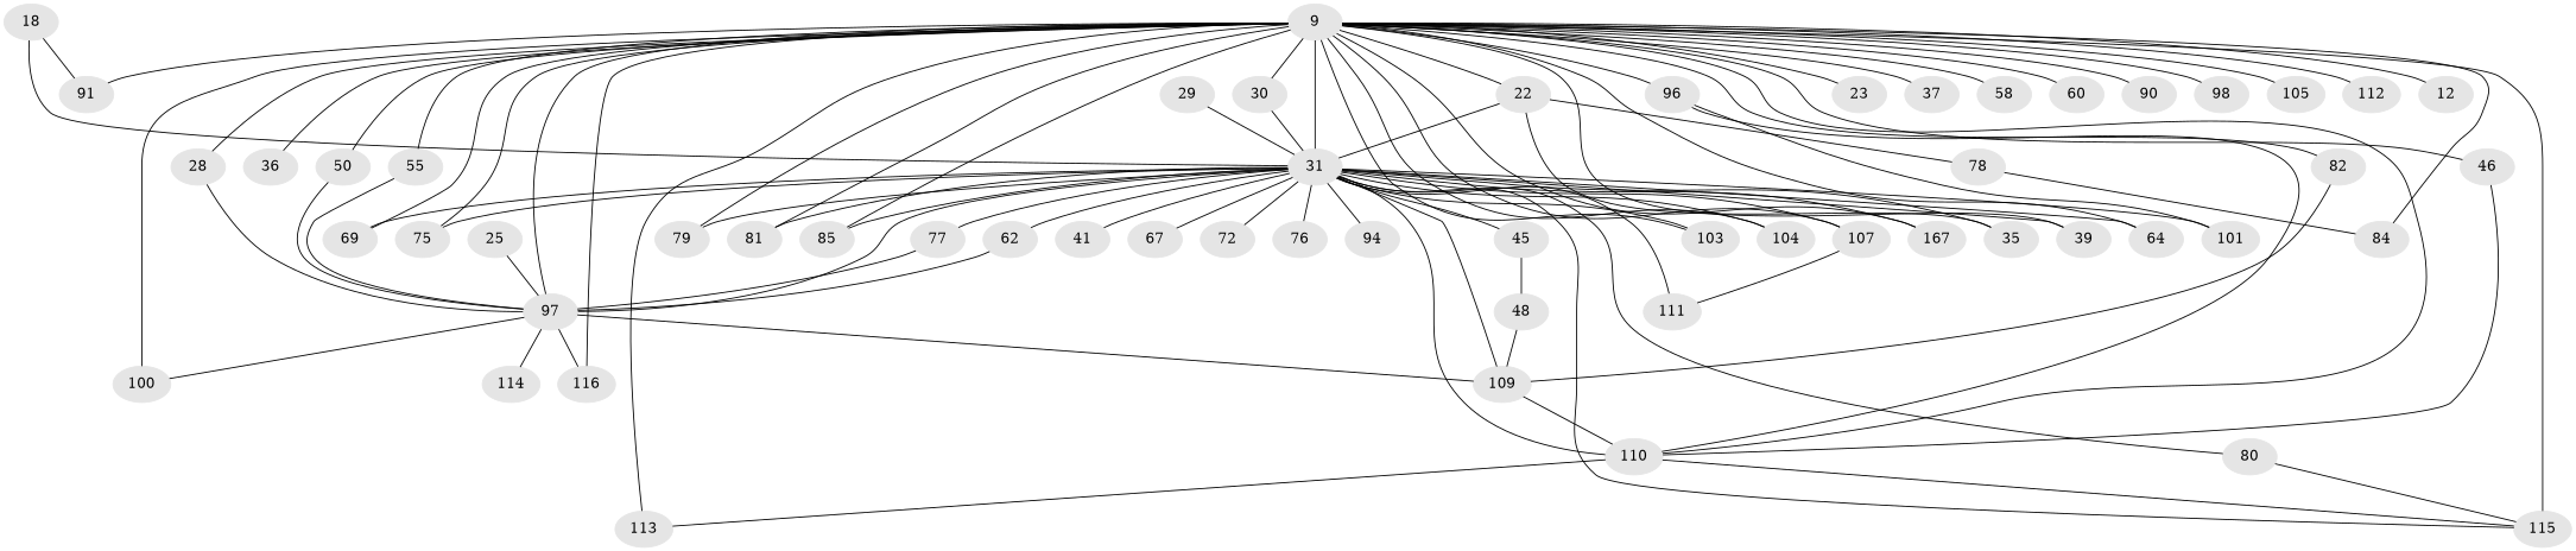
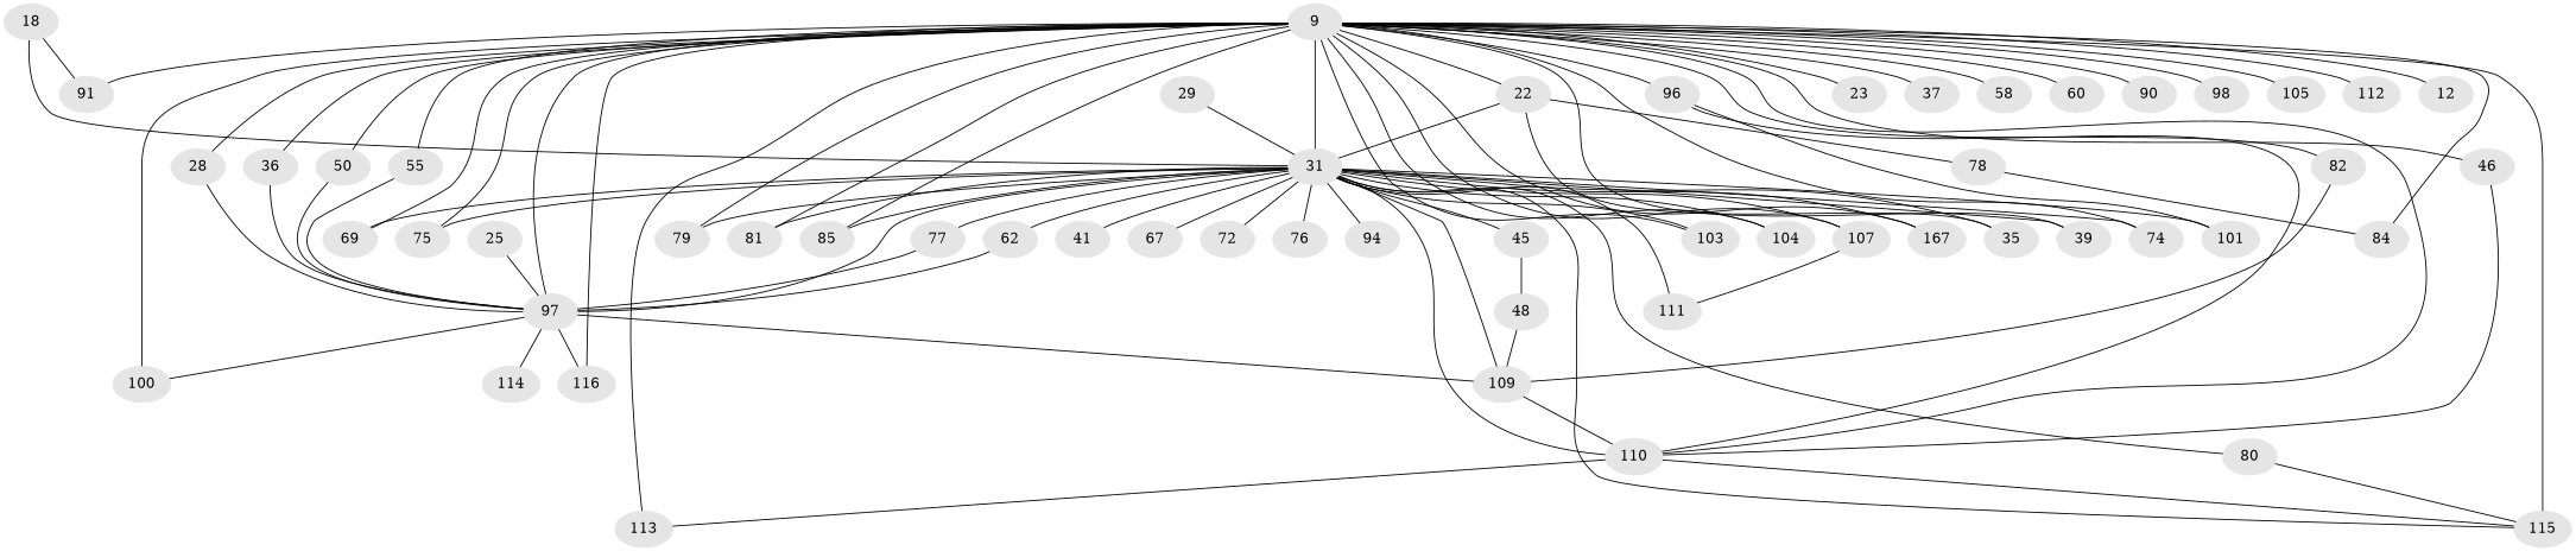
  graph {
    node [color=gray90 style=filled]
    9 [super="+3+6"]
    12
    22 [super="+19+15"]
    23
    28
-   30 [super="+13+27"]
    31 [super="+17"]
    36
    37
    39
    46
    50
    55
    58
    60
-   64
+   64 [label=74]
    69
    75
    79
    81
    82
    84 [super="+73"]
    85
    90
    91 [super="+57"]
    96 [super="+52+77"]
    97 [super="+43+74+83"]
    98
    100 [super="+53+92"]
    103
    104
    105
    107 [super="+66+68"]
    110 [super="+34+89+108+24"]
    112 [super="+40"]
    113 [super="+61"]
    115 [super="+65+95+102"]
    116
    n39 [label=167]
    35
    78
    41
    45
    n44 [label=77]
    62
    67
    72
    76 [super="+20"]
    80
    94
    101
    109 [super="+99"]
    111 [super="+49+87"]
    114
    18
    25
    29
    48
    9 -- 12 [weight=2]
    9 -- 22
    9 -- 23 [weight=2]
    9 -- 28
-   9 -- 30 [weight=3]
    9 -- 31 [weight=18]
    9 -- 36
    9 -- 37 [weight=2]
    9 -- 39
    9 -- 46
    9 -- 50
    9 -- 55
    9 -- 58 [weight=2]
    9 -- 60 [weight=2]
    9 -- 64
    9 -- 69
    9 -- 75
    9 -- 79
    9 -- 81
    9 -- 82
    9 -- 84 [weight=3]
    9 -- 85
    9 -- 90 [weight=2]
    9 -- 91 [weight=2]
    9 -- 96 [weight=5]
    9 -- 97 [weight=9]
    9 -- 98 [weight=2]
    9 -- 100 [weight=4]
    9 -- 103
    9 -- 104
    9 -- 105 [weight=2]
    9 -- 107
    9 -- 110 [weight=6]
    9 -- 112 [weight=3]
    9 -- 113 [weight=3]
    9 -- 115 [weight=5]
    9 -- 116
    9 -- n39
    22 -- 31 [weight=3]
    22 -- 35
    22 -- 78
    28 -- 97
-   30 -- 31
    31 -- 39
    31 -- 64
    31 -- 69
    31 -- 75
    31 -- 79
    31 -- 81
    31 -- 85
    31 -- 97 [weight=12]
    31 -- 103
    31 -- 104
    31 -- 107 [weight=2]
    31 -- 110 [weight=7]
    31 -- 115
    31 -- n39
    31 -- 35
    31 -- 41 [weight=2]
    31 -- 45 [weight=2]
    31 -- n44
    31 -- 62
    31 -- 67 [weight=2]
    31 -- 72
    31 -- 76 [weight=3]
    31 -- 80
    31 -- 94 [weight=2]
    31 -- 101
    31 -- 109 [weight=2]
    31 -- 111 [weight=4]
+   36 -- 97
    46 -- 110
    50 -- 97
    55 -- 97
    82 -- 109
    96 -- 110
    96 -- 101
    97 -- 100 [weight=2]
    97 -- 116
    97 -- 109 [weight=2]
    97 -- 114 [weight=2]
    107 -- 111
    110 -- 113
    110 -- 115
    78 -- 84
    45 -- 48
    n44 -- 97
    62 -- 97
    80 -- 115
    109 -- 110 [weight=2]
    18 -- 31 [weight=2]
    18 -- 91
    25 -- 97
    29 -- 31 [weight=2]
    48 -- 109
  }
